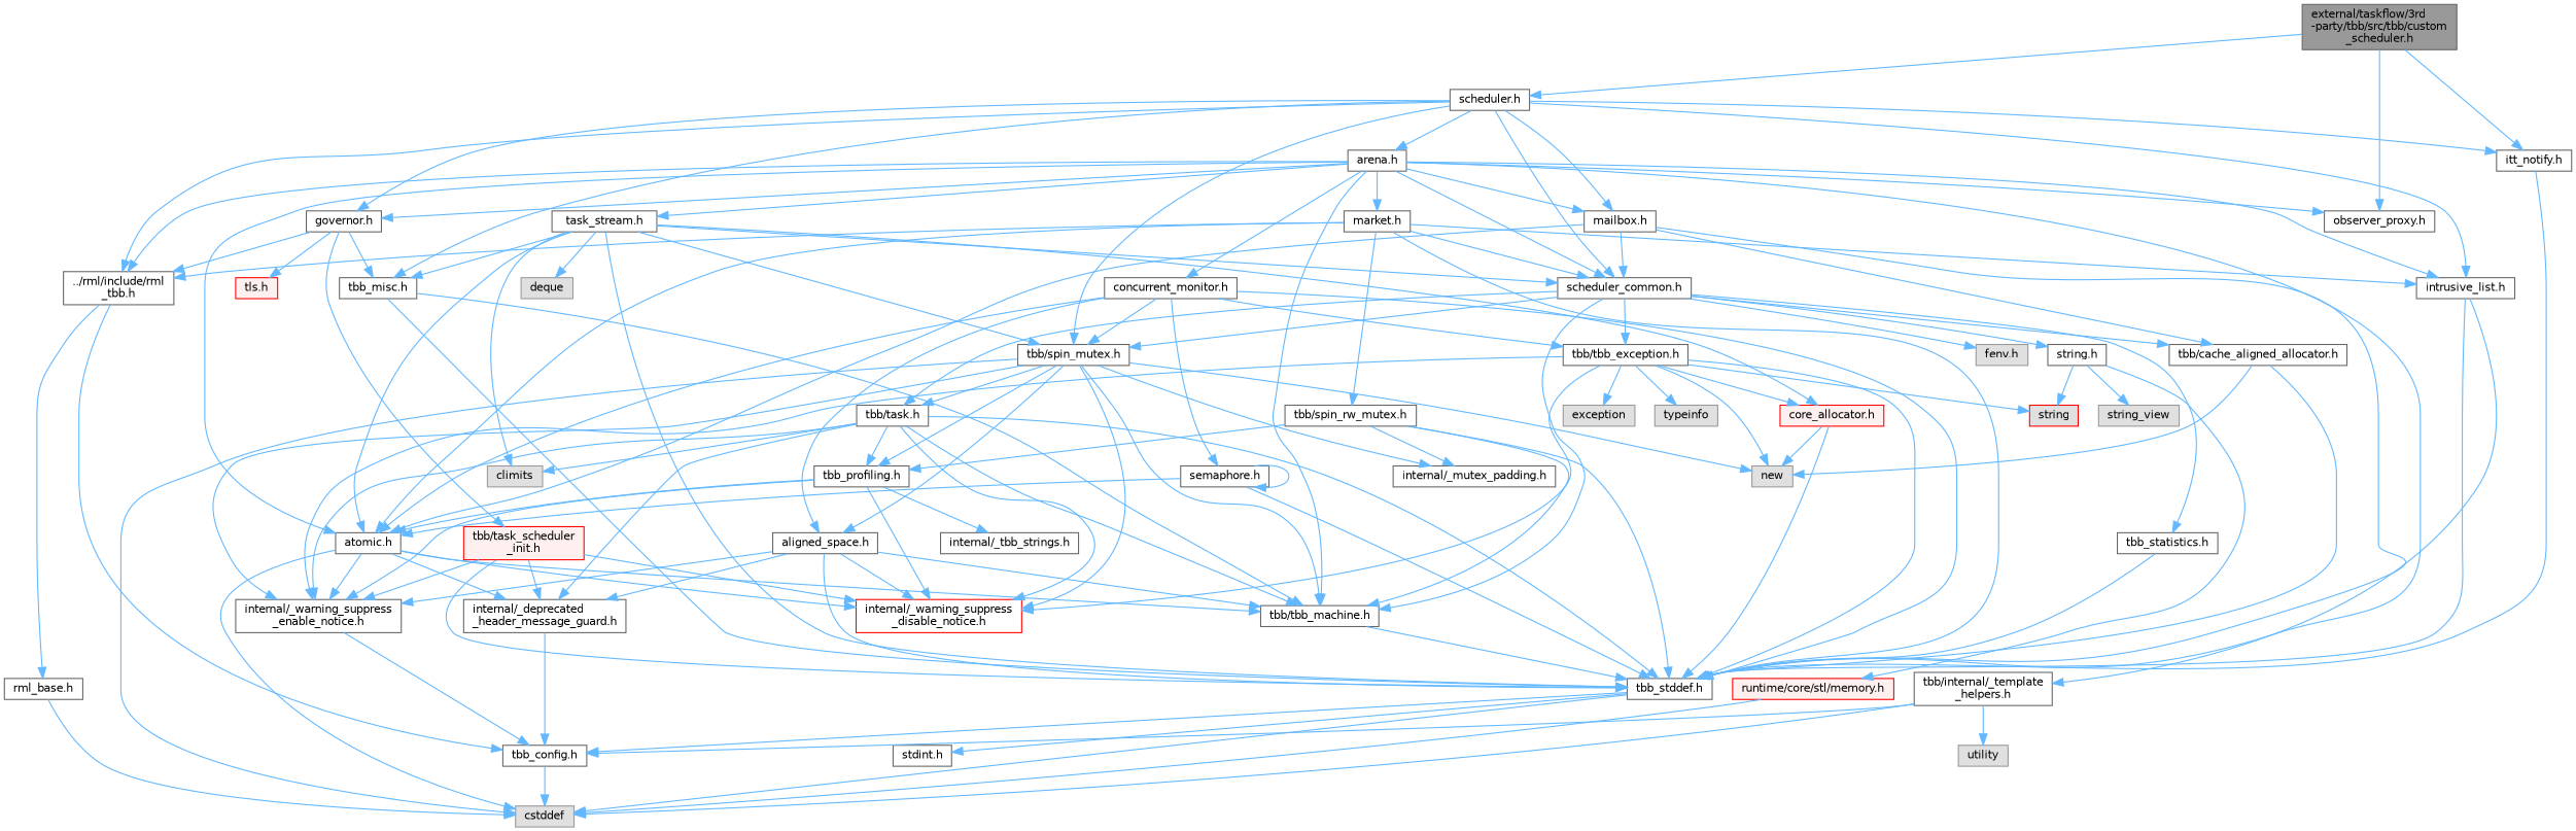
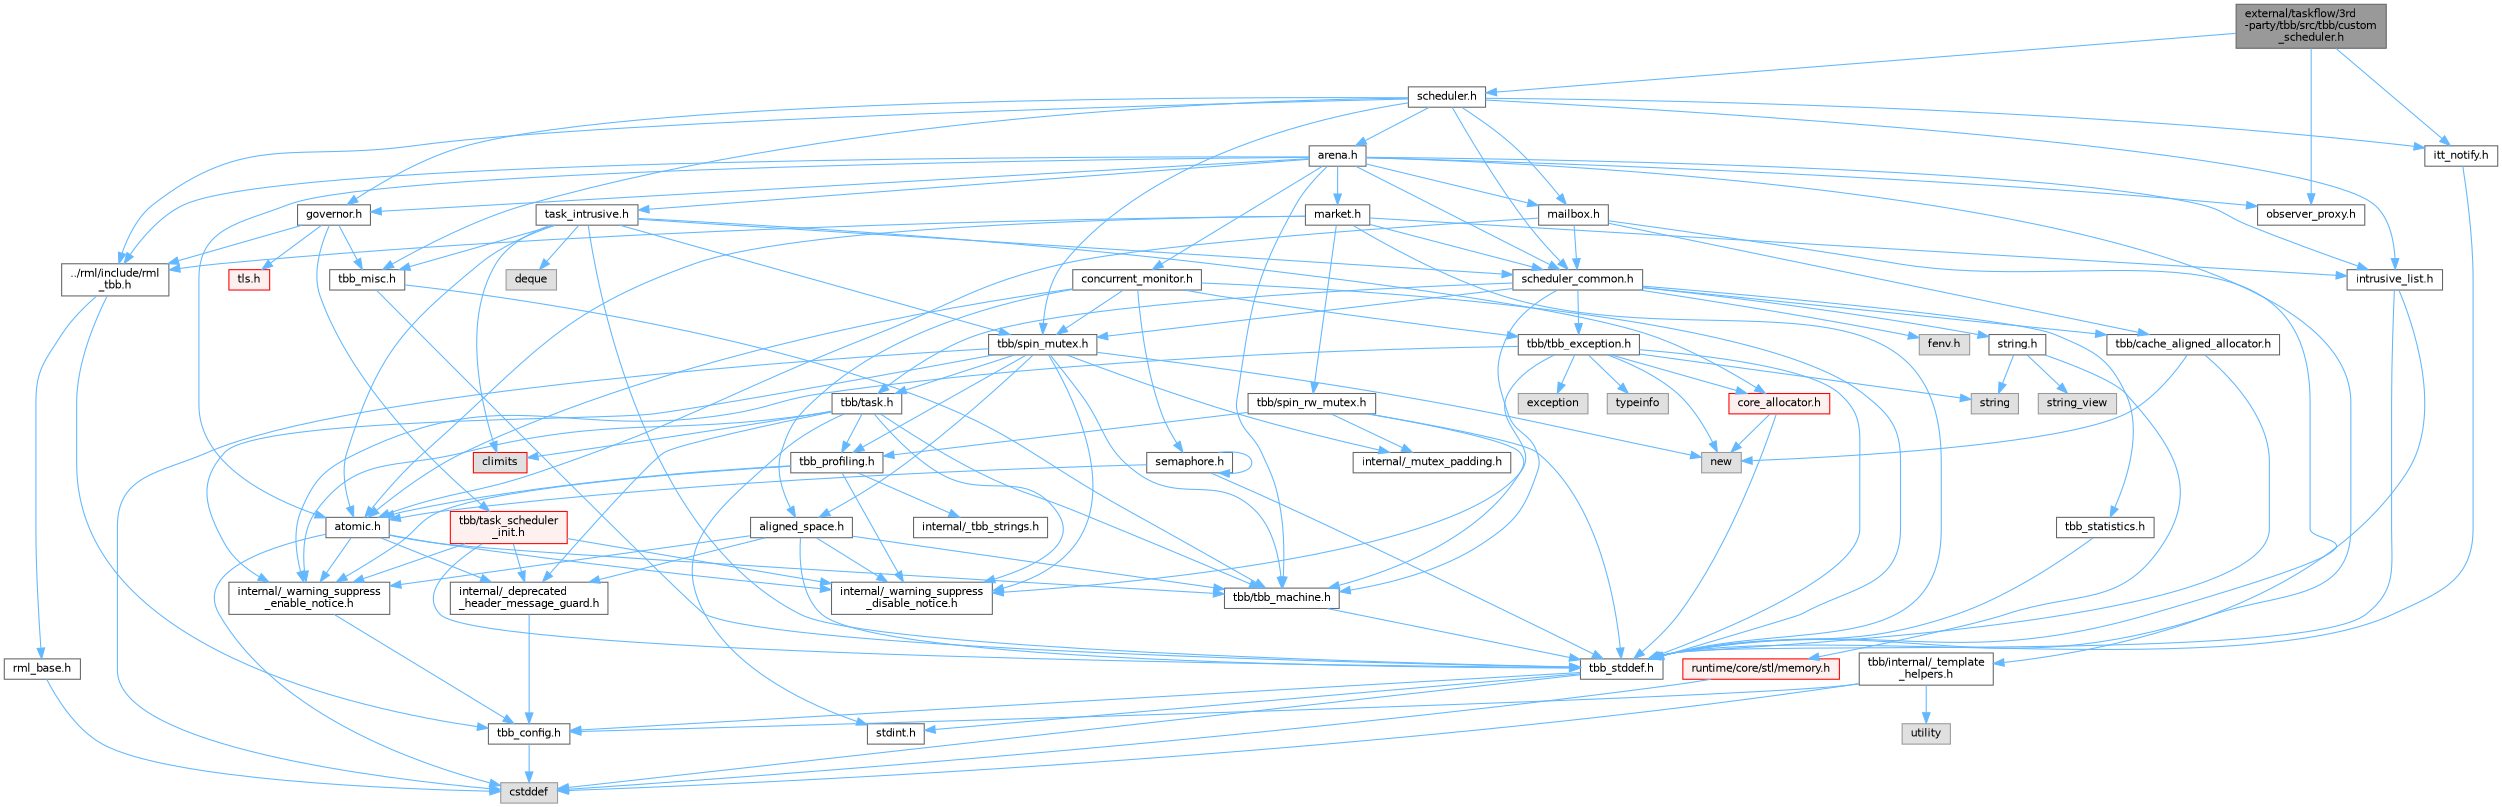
  digraph {
    node [color=grey40 fillcolor=white fontname=Helvetica fontsize=10 shape=box style=filled]
    edge [color=steelblue1 fontname=Helvetica fontsize=10 labelfontname=Helvetica labelfontsize=10 style=solid]
    n1 [color=gray40 fillcolor=grey60 fontcolor=black height=0.2 label="external/taskflow/3rd\l-party/tbb/src/tbb/custom\l_scheduler.h" width=0.4]
    n2 [height=0.2 label="scheduler.h" width=0.4]
    n3 [height=0.2 label="itt_notify.h" width=0.4]
    n4 [height=0.2 label="observer_proxy.h" width=0.4]
    n5 [height=0.2 label="scheduler_common.h" width=0.4]
    n6 [height=0.2 label="tbb/spin_mutex.h" width=0.4]
    n7 [height=0.2 label="mailbox.h" width=0.4]
    n8 [height=0.2 label="tbb_misc.h" width=0.4]
    n9 [height=0.2 label="../rml/include/rml\l_tbb.h" width=0.4]
    n10 [height=0.2 label="intrusive_list.h" width=0.4]
    n11 [height=0.2 label="arena.h" width=0.4]
    n12 [height=0.2 label="governor.h" width=0.4]
    n13 [height=0.2 label="tbb_stddef.h" width=0.4]
    n14 [height=0.2 label="tbb/tbb_machine.h" width=0.4]
    n15 [height=0.2 label="tbb/cache_aligned_allocator.h" width=0.4]
    n16 [height=0.2 label="string.h" width=0.4]
    n17 [height=0.2 label="tbb_statistics.h" width=0.4]
    n18 [height=0.2 label="tbb/task.h" width=0.4]
    n19 [height=0.2 label="tbb/tbb_exception.h" width=0.4]
    n20 [color=grey60 fillcolor="#E0E0E0" height=0.2 label="fenv.h" width=0.4]
    n21 [color=grey60 fillcolor="#E0E0E0" height=0.2 label=cstddef width=0.4]
    n22 [color=grey60 fillcolor="#E0E0E0" height=0.2 label=new width=0.4]
    n23 [height=0.2 label="internal/_warning_suppress\l_enable_notice.h" width=0.4]
    n24 [height=0.2 label="tbb_profiling.h" width=0.4]
-   n25 [color=red height=0.2 label="internal/_warning_suppress\l_disable_notice.h" width=0.4]
+   n25 [height=0.2 label="internal/_warning_suppress\l_disable_notice.h" width=0.4]
    n26 [height=0.2 label="aligned_space.h" width=0.4]
    n27 [height=0.2 label="internal/_mutex_padding.h" width=0.4]
    n28 [height=0.2 label="atomic.h" width=0.4]
    n29 [height=0.2 label="tbb_config.h" width=0.4]
    n30 [height=0.2 label="rml_base.h" width=0.4]
    n31 [height=0.2 label="tbb/internal/_template\l_helpers.h" width=0.4]
-   n32 [height=0.2 label="task_stream.h" width=0.4]
+   n32 [height=0.2 label="task_intrusive.h" width=0.4]
    n33 [height=0.2 label="market.h" width=0.4]
    n34 [height=0.2 label="concurrent_monitor.h" width=0.4]
    n35 [color=red fillcolor="#FFF0F0" height=0.2 label="tbb/task_scheduler\l_init.h" width=0.4]
    n36 [color=red fillcolor="#FFF0F0" height=0.2 label="tls.h" width=0.4]
-   n37 [color=red fillcolor="#E0E0E0" height=0.2 label=string width=0.4]
+   n37 [color=grey60 fillcolor="#E0E0E0" height=0.2 label=string width=0.4]
    n38 [color=grey60 fillcolor="#E0E0E0" height=0.2 label=string_view width=0.4]
    n39 [color=red fillcolor="#FFF0F0" height=0.2 label="runtime/core/stl/memory.h" width=0.4]
    n40 [height=0.2 label="internal/_deprecated\l_header_message_guard.h" width=0.4]
-   n41 [color=grey60 fillcolor="#E0E0E0" height=0.2 label=climits width=0.4]
+   n41 [color=red fillcolor="#E0E0E0" height=0.2 label=climits width=0.4]
    n42 [color=grey60 fillcolor="#E0E0E0" height=0.2 label=exception width=0.4]
    n43 [color=red fillcolor="#FFF0F0" height=0.2 label="core_allocator.h" width=0.4]
    n44 [color=grey60 fillcolor="#E0E0E0" height=0.2 label=typeinfo width=0.4]
    n45 [height=0.2 label="stdint.h" width=0.4]
    n46 [height=0.2 label="internal/_tbb_strings.h" width=0.4]
    n47 [color=grey60 fillcolor="#E0E0E0" height=0.2 label=utility width=0.4]
    n48 [color=grey60 fillcolor="#E0E0E0" height=0.2 label=deque width=0.4]
    n49 [height=0.2 label="tbb/spin_rw_mutex.h" width=0.4]
    n50 [height=0.2 label="semaphore.h" width=0.4]
    n1 -> n2
    n1 -> n3
    n1 -> n4
    n2 -> n3
    n2 -> n5
    n2 -> n6
    n2 -> n7
    n2 -> n8
    n2 -> n9
    n2 -> n10
    n2 -> n11
    n2 -> n12
    n3 -> n13
    n5 -> n6
    n5 -> n14
    n5 -> n15
    n5 -> n16
    n5 -> n17
    n5 -> n18
    n5 -> n19
    n5 -> n20
    n6 -> n14
    n6 -> n18
    n6 -> n21
    n6 -> n22
    n6 -> n23
    n6 -> n24
    n6 -> n25
    n6 -> n26
    n6 -> n27
    n7 -> n5
    n7 -> n13
    n7 -> n15
    n7 -> n28
    n8 -> n13
    n8 -> n14
    n9 -> n29
    n9 -> n30
    n10 -> n13
    n10 -> n31
    n11 -> n4
    n11 -> n5
    n11 -> n7
    n11 -> n9
    n11 -> n10
    n11 -> n12
    n11 -> n13
    n11 -> n14
    n11 -> n28
    n11 -> n32
    n11 -> n33
    n11 -> n34
    n12 -> n8
    n12 -> n9
    n12 -> n35
    n12 -> n36
    n13 -> n21
    n13 -> n29
    n13 -> n45
    n14 -> n13
    n15 -> n13
    n15 -> n22
    n16 -> n37
    n16 -> n38
    n16 -> n39
    n17 -> n13
-   n18 -> n13
+   n18 -> n45
    n18 -> n14
    n18 -> n23
    n18 -> n24
    n18 -> n25
    n18 -> n40
    n18 -> n41
    n19 -> n13
    n19 -> n22
    n19 -> n23
    n19 -> n25
    n19 -> n37
    n19 -> n42
    n19 -> n43
    n19 -> n44
    n23 -> n29
    n24 -> n23
    n24 -> n25
    n24 -> n28
    n24 -> n46
    n26 -> n13
    n26 -> n14
    n26 -> n23
    n26 -> n25
    n26 -> n40
    n28 -> n14
    n28 -> n21
    n28 -> n23
    n28 -> n25
    n28 -> n40
    n29 -> n21
    n30 -> n21
    n31 -> n21
    n31 -> n29
    n31 -> n47
    n32 -> n5
    n32 -> n6
    n32 -> n8
    n32 -> n13
    n32 -> n28
    n32 -> n41
    n32 -> n43
    n32 -> n48
    n33 -> n5
    n33 -> n9
    n33 -> n10
    n33 -> n13
    n33 -> n28
    n33 -> n49
    n34 -> n6
    n34 -> n13
    n34 -> n19
    n34 -> n26
    n34 -> n28
    n34 -> n50
    n35 -> n13
    n35 -> n23
    n35 -> n25
    n35 -> n40
    n39 -> n21
    n40 -> n29
    n43 -> n13
    n43 -> n22
    n49 -> n13
    n49 -> n14
    n49 -> n24
    n49 -> n27
    n50 -> n13
    n50 -> n28
    n50 -> n50
  }
